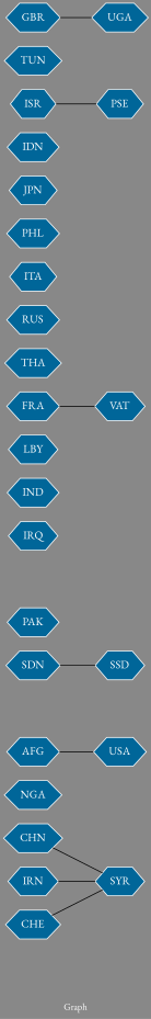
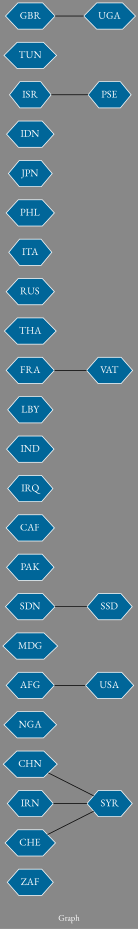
  graph {
    bgcolor="#888888"
    fontcolor=white
    fontname="EB Garamond"
    fontsize=12
    label="Graph"
    rankdir=LR
    node [color=white fillcolor="#006699" fontcolor=white fontname="EB Garamond" shape=hexagon style=filled]
    edge [arrowhead=open color=black fontcolor=white fontname="EB Garamond" fontsize=12 weight=1]
+   n1 [label=ZAF]
    n2 [label=CHN]
    n3 [label=SYR]
    n4 [label=NGA]
    n5 [label=USA]
+   n6 [label=MDG]
    n7 [label=SDN]
    n8 [label=SSD]
    n9 [label=PAK]
+   n10 [label=CAF]
    n11 [label=IRQ]
    n12 [label=IND]
    n13 [label=AFG]
    n14 [label=LBY]
    n15 [label=FRA]
    n16 [label=VAT]
    n17 [label=THA]
    n18 [label=RUS]
    n19 [label=ITA]
    n20 [label=PHL]
    n21 [label=IRN]
    n22 [label=JPN]
    n23 [label=CHE]
    n24 [label=IDN]
    n25 [label=ISR]
    n26 [label=PSE]
    n27 [label=TUN]
    n28 [label=UGA]
    n29 [label=GBR]
    n2 -- n3
    n7 -- n8 [weight=2]
    n13 -- n5
    n15 -- n16
    n21 -- n3
    n23 -- n3
    n25 -- n26
    n29 -- n28
  }
